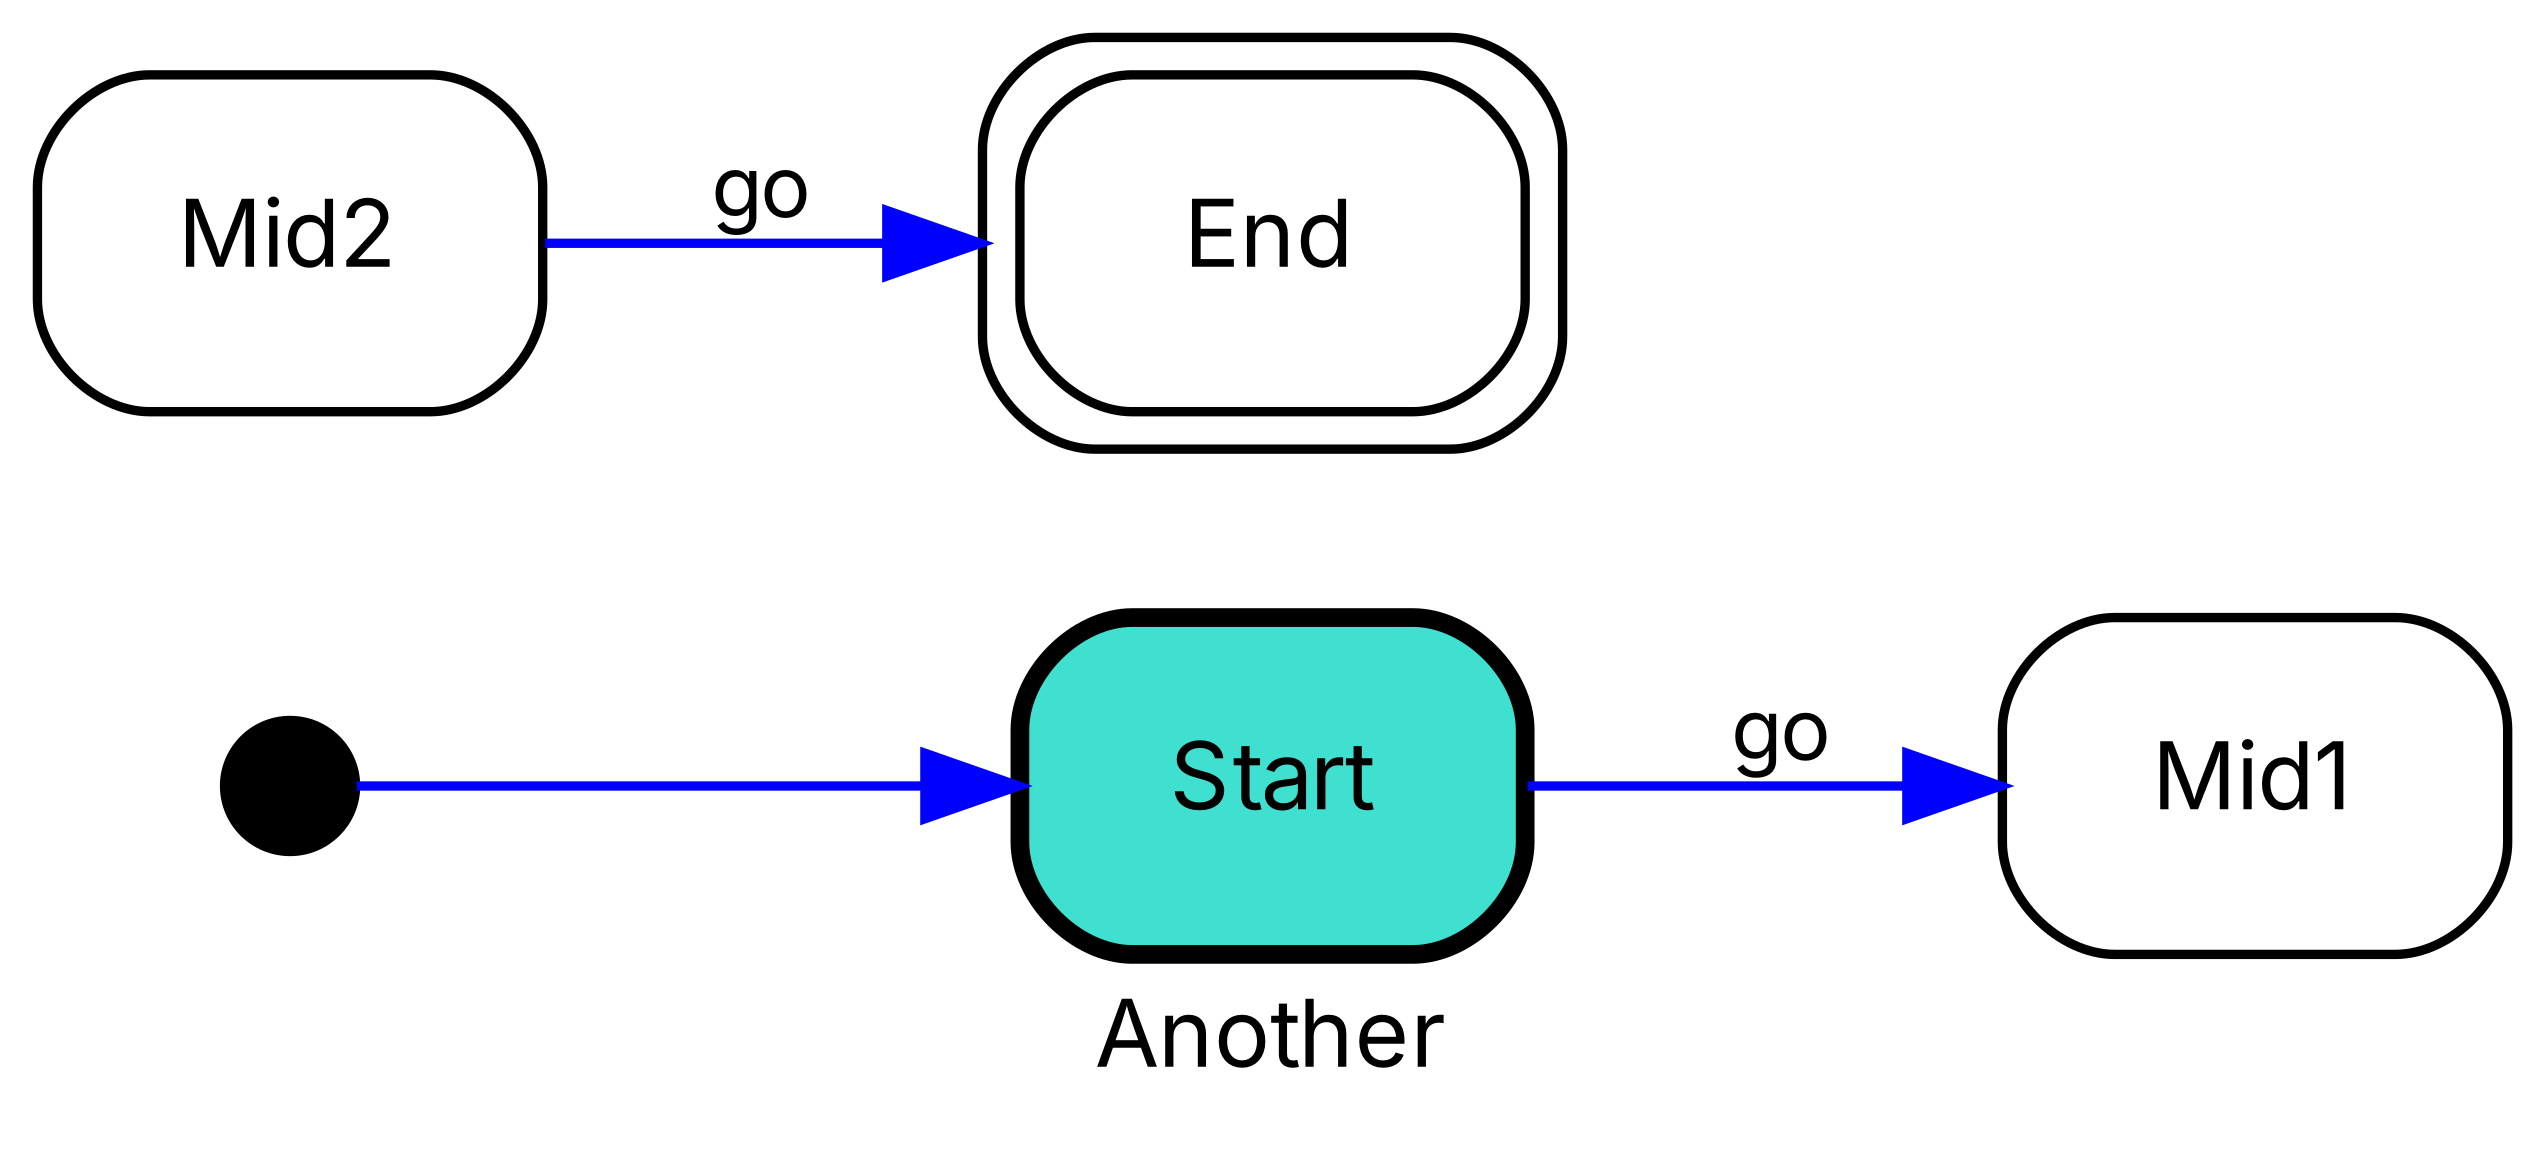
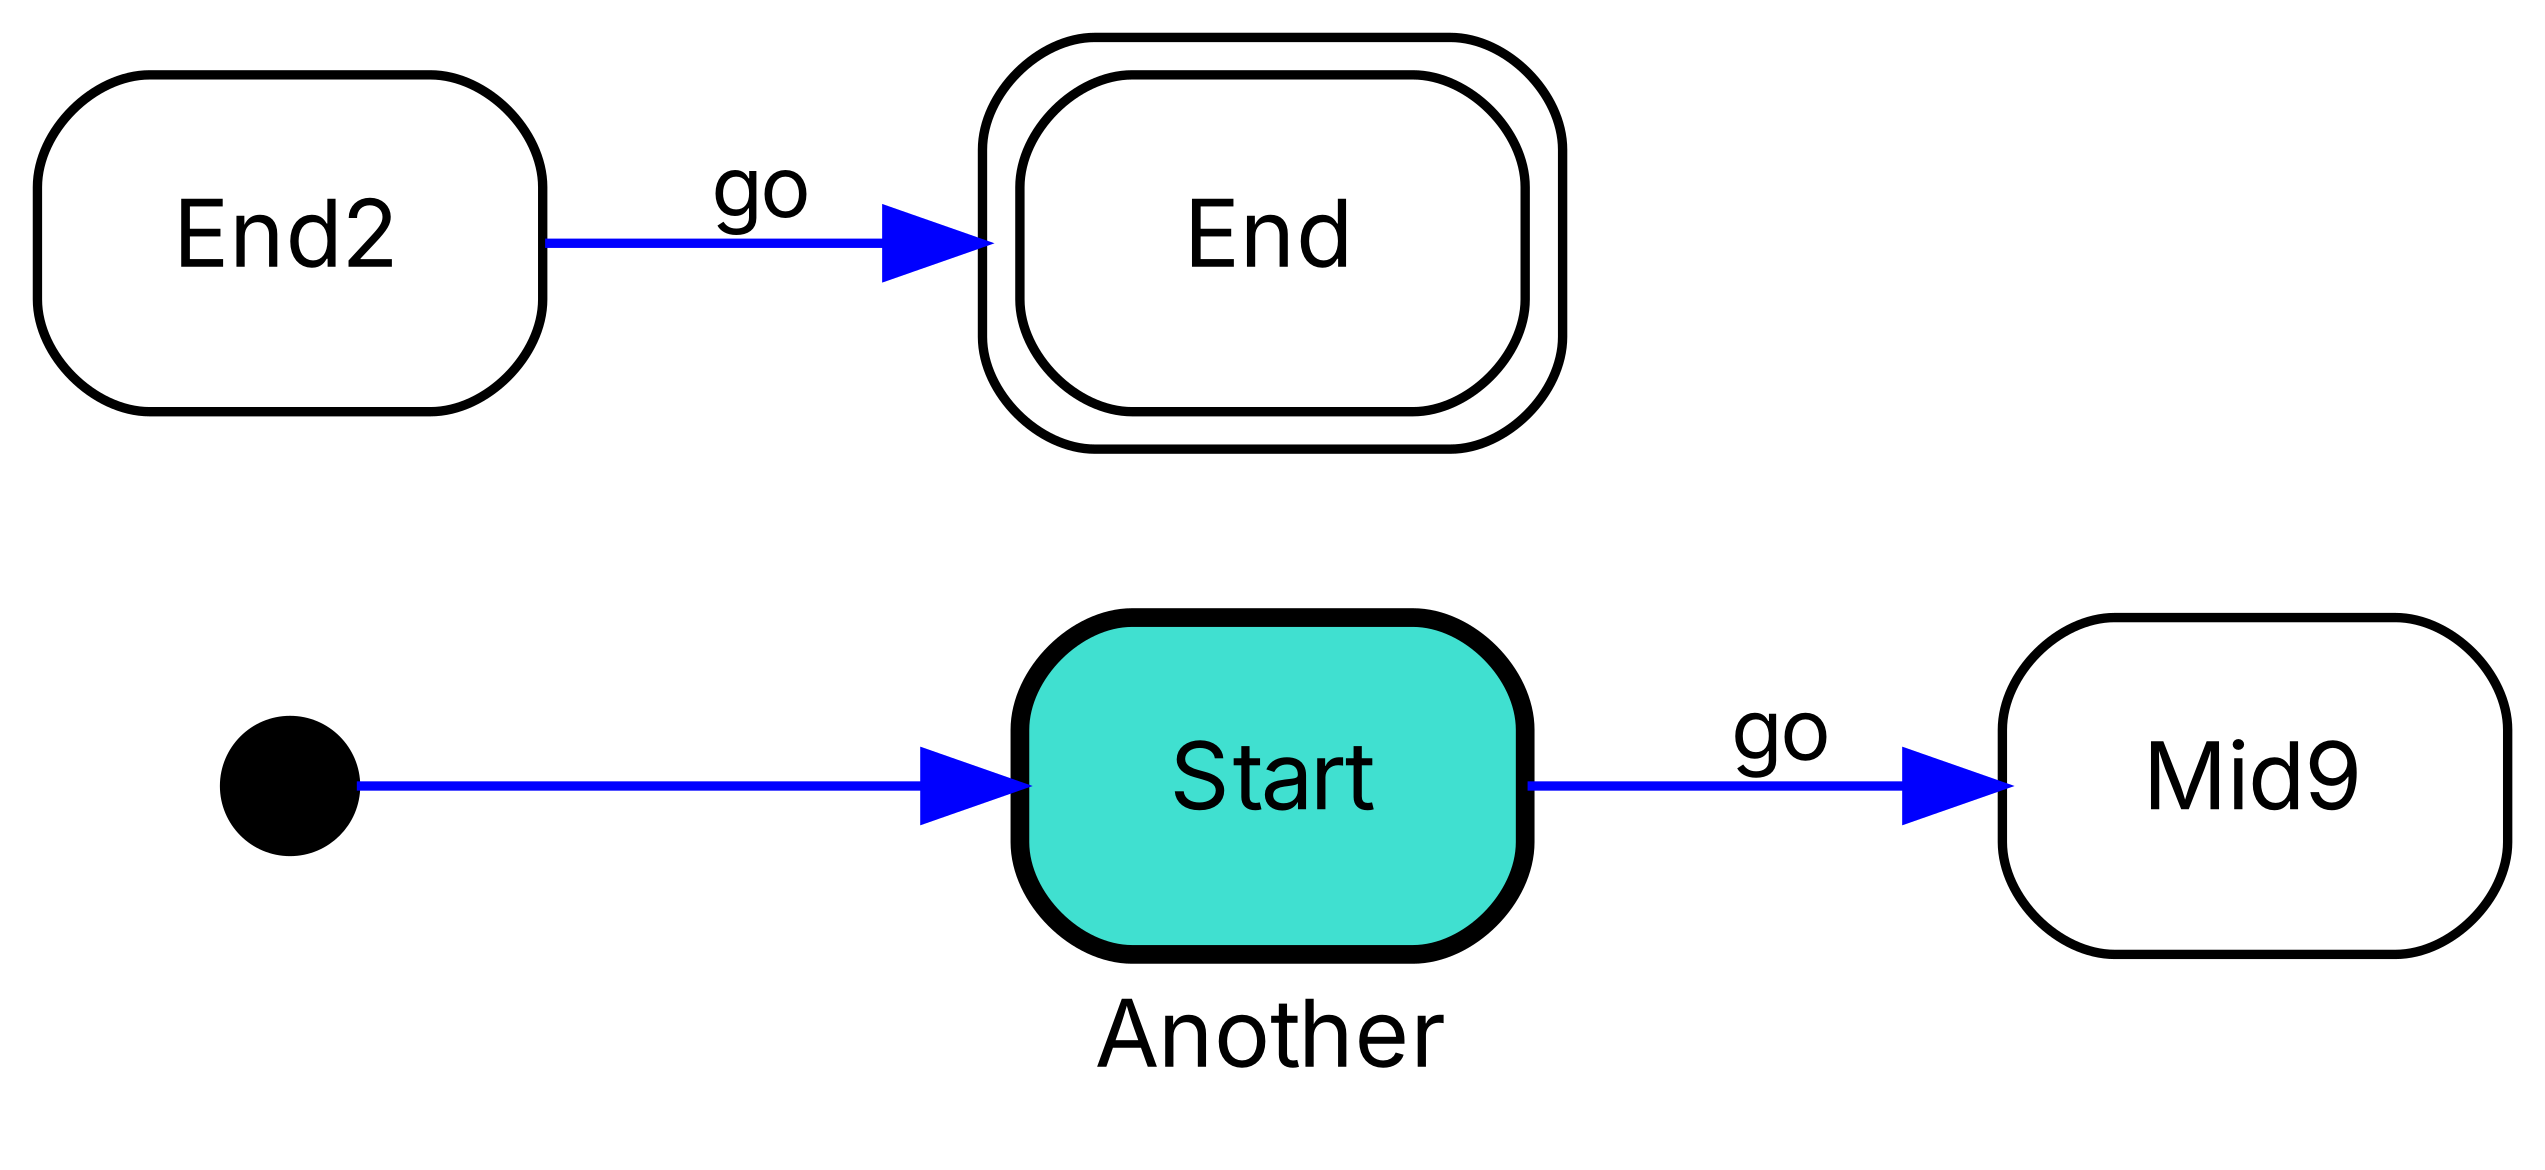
  digraph {
    fontname=Inter
    fontsize=10
    label=Another
    rankdir=LR
    node [fillcolor=white fontname=Inter fontsize=10 shape=rectangle style="rounded, filled" peripheries=1]
    edge [color=blue fontname=Inter fontsize=9]
    i [fillcolor=black fixedsize=true fontsize=1 height=0.2 shape=circle style=filled width=0.2 peripheries=""]
    n2 [fillcolor=turquoise label=Start penwidth=2]
-   n3 [label=Mid1]
-   n4 [label=Mid2]
+   n3 [label=Mid9]
+   n4 [label=End2]
    n5 [label=End peripheries=2]
    i -> n2
    n2 -> n3 [label=go]
    n4 -> n5 [label=go]
  }
